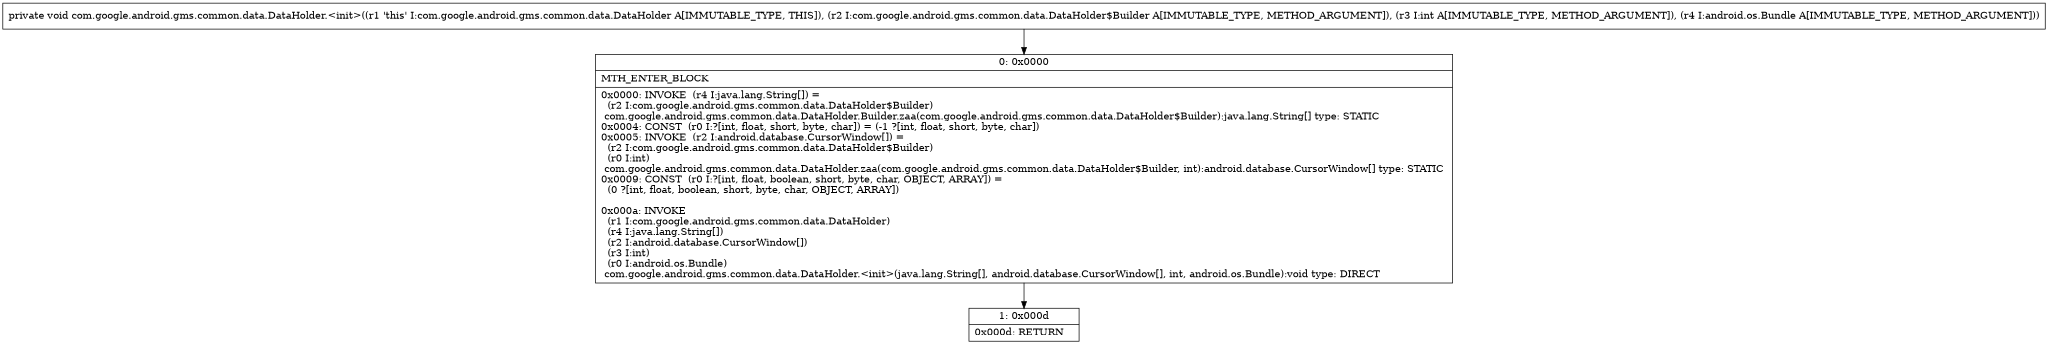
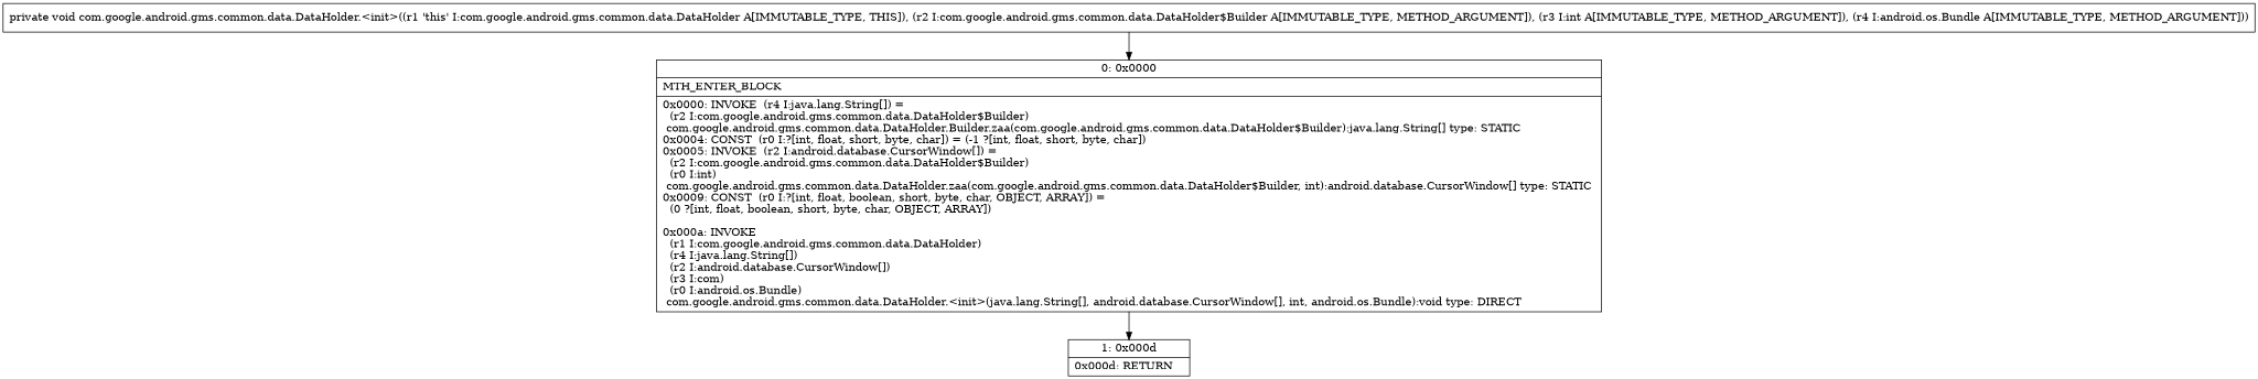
  digraph {
    node [shape=record]
-   n1 [label="{0\:\ 0x0000|MTH_ENTER_BLOCK\l|0x0000: INVOKE  (r4 I:java.lang.String[]) = \l  (r2 I:com.google.android.gms.common.data.DataHolder$Builder)\l com.google.android.gms.common.data.DataHolder.Builder.zaa(com.google.android.gms.common.data.DataHolder$Builder):java.lang.String[] type: STATIC \l0x0004: CONST  (r0 I:?[int, float, short, byte, char]) = (\-1 ?[int, float, short, byte, char]) \l0x0005: INVOKE  (r2 I:android.database.CursorWindow[]) = \l  (r2 I:com.google.android.gms.common.data.DataHolder$Builder)\l  (r0 I:int)\l com.google.android.gms.common.data.DataHolder.zaa(com.google.android.gms.common.data.DataHolder$Builder, int):android.database.CursorWindow[] type: STATIC \l0x0009: CONST  (r0 I:?[int, float, boolean, short, byte, char, OBJECT, ARRAY]) = \l  (0 ?[int, float, boolean, short, byte, char, OBJECT, ARRAY])\l \l0x000a: INVOKE  \l  (r1 I:com.google.android.gms.common.data.DataHolder)\l  (r4 I:java.lang.String[])\l  (r2 I:android.database.CursorWindow[])\l  (r3 I:int)\l  (r0 I:android.os.Bundle)\l com.google.android.gms.common.data.DataHolder.\<init\>(java.lang.String[], android.database.CursorWindow[], int, android.os.Bundle):void type: DIRECT \l}"]
+   n1 [label="{0\:\ 0x0000|MTH_ENTER_BLOCK\l|0x0000: INVOKE  (r4 I:java.lang.String[]) = \l  (r2 I:com.google.android.gms.common.data.DataHolder$Builder)\l com.google.android.gms.common.data.DataHolder.Builder.zaa(com.google.android.gms.common.data.DataHolder$Builder):java.lang.String[] type: STATIC \l0x0004: CONST  (r0 I:?[int, float, short, byte, char]) = (\-1 ?[int, float, short, byte, char]) \l0x0005: INVOKE  (r2 I:android.database.CursorWindow[]) = \l  (r2 I:com.google.android.gms.common.data.DataHolder$Builder)\l  (r0 I:int)\l com.google.android.gms.common.data.DataHolder.zaa(com.google.android.gms.common.data.DataHolder$Builder, int):android.database.CursorWindow[] type: STATIC \l0x0009: CONST  (r0 I:?[int, float, boolean, short, byte, char, OBJECT, ARRAY]) = \l  (0 ?[int, float, boolean, short, byte, char, OBJECT, ARRAY])\l \l0x000a: INVOKE  \l  (r1 I:com.google.android.gms.common.data.DataHolder)\l  (r4 I:java.lang.String[])\l  (r2 I:android.database.CursorWindow[])\l  (r3 I:com)\l  (r0 I:android.os.Bundle)\l com.google.android.gms.common.data.DataHolder.\<init\>(java.lang.String[], android.database.CursorWindow[], int, android.os.Bundle):void type: DIRECT \l}"]
    n2 [label="{1\:\ 0x000d|0x000d: RETURN   \l}"]
    n3 [label="{private void com.google.android.gms.common.data.DataHolder.\<init\>((r1 'this' I:com.google.android.gms.common.data.DataHolder A[IMMUTABLE_TYPE, THIS]), (r2 I:com.google.android.gms.common.data.DataHolder$Builder A[IMMUTABLE_TYPE, METHOD_ARGUMENT]), (r3 I:int A[IMMUTABLE_TYPE, METHOD_ARGUMENT]), (r4 I:android.os.Bundle A[IMMUTABLE_TYPE, METHOD_ARGUMENT])) }"]
    n1 -> n2
    n3 -> n1
  }
